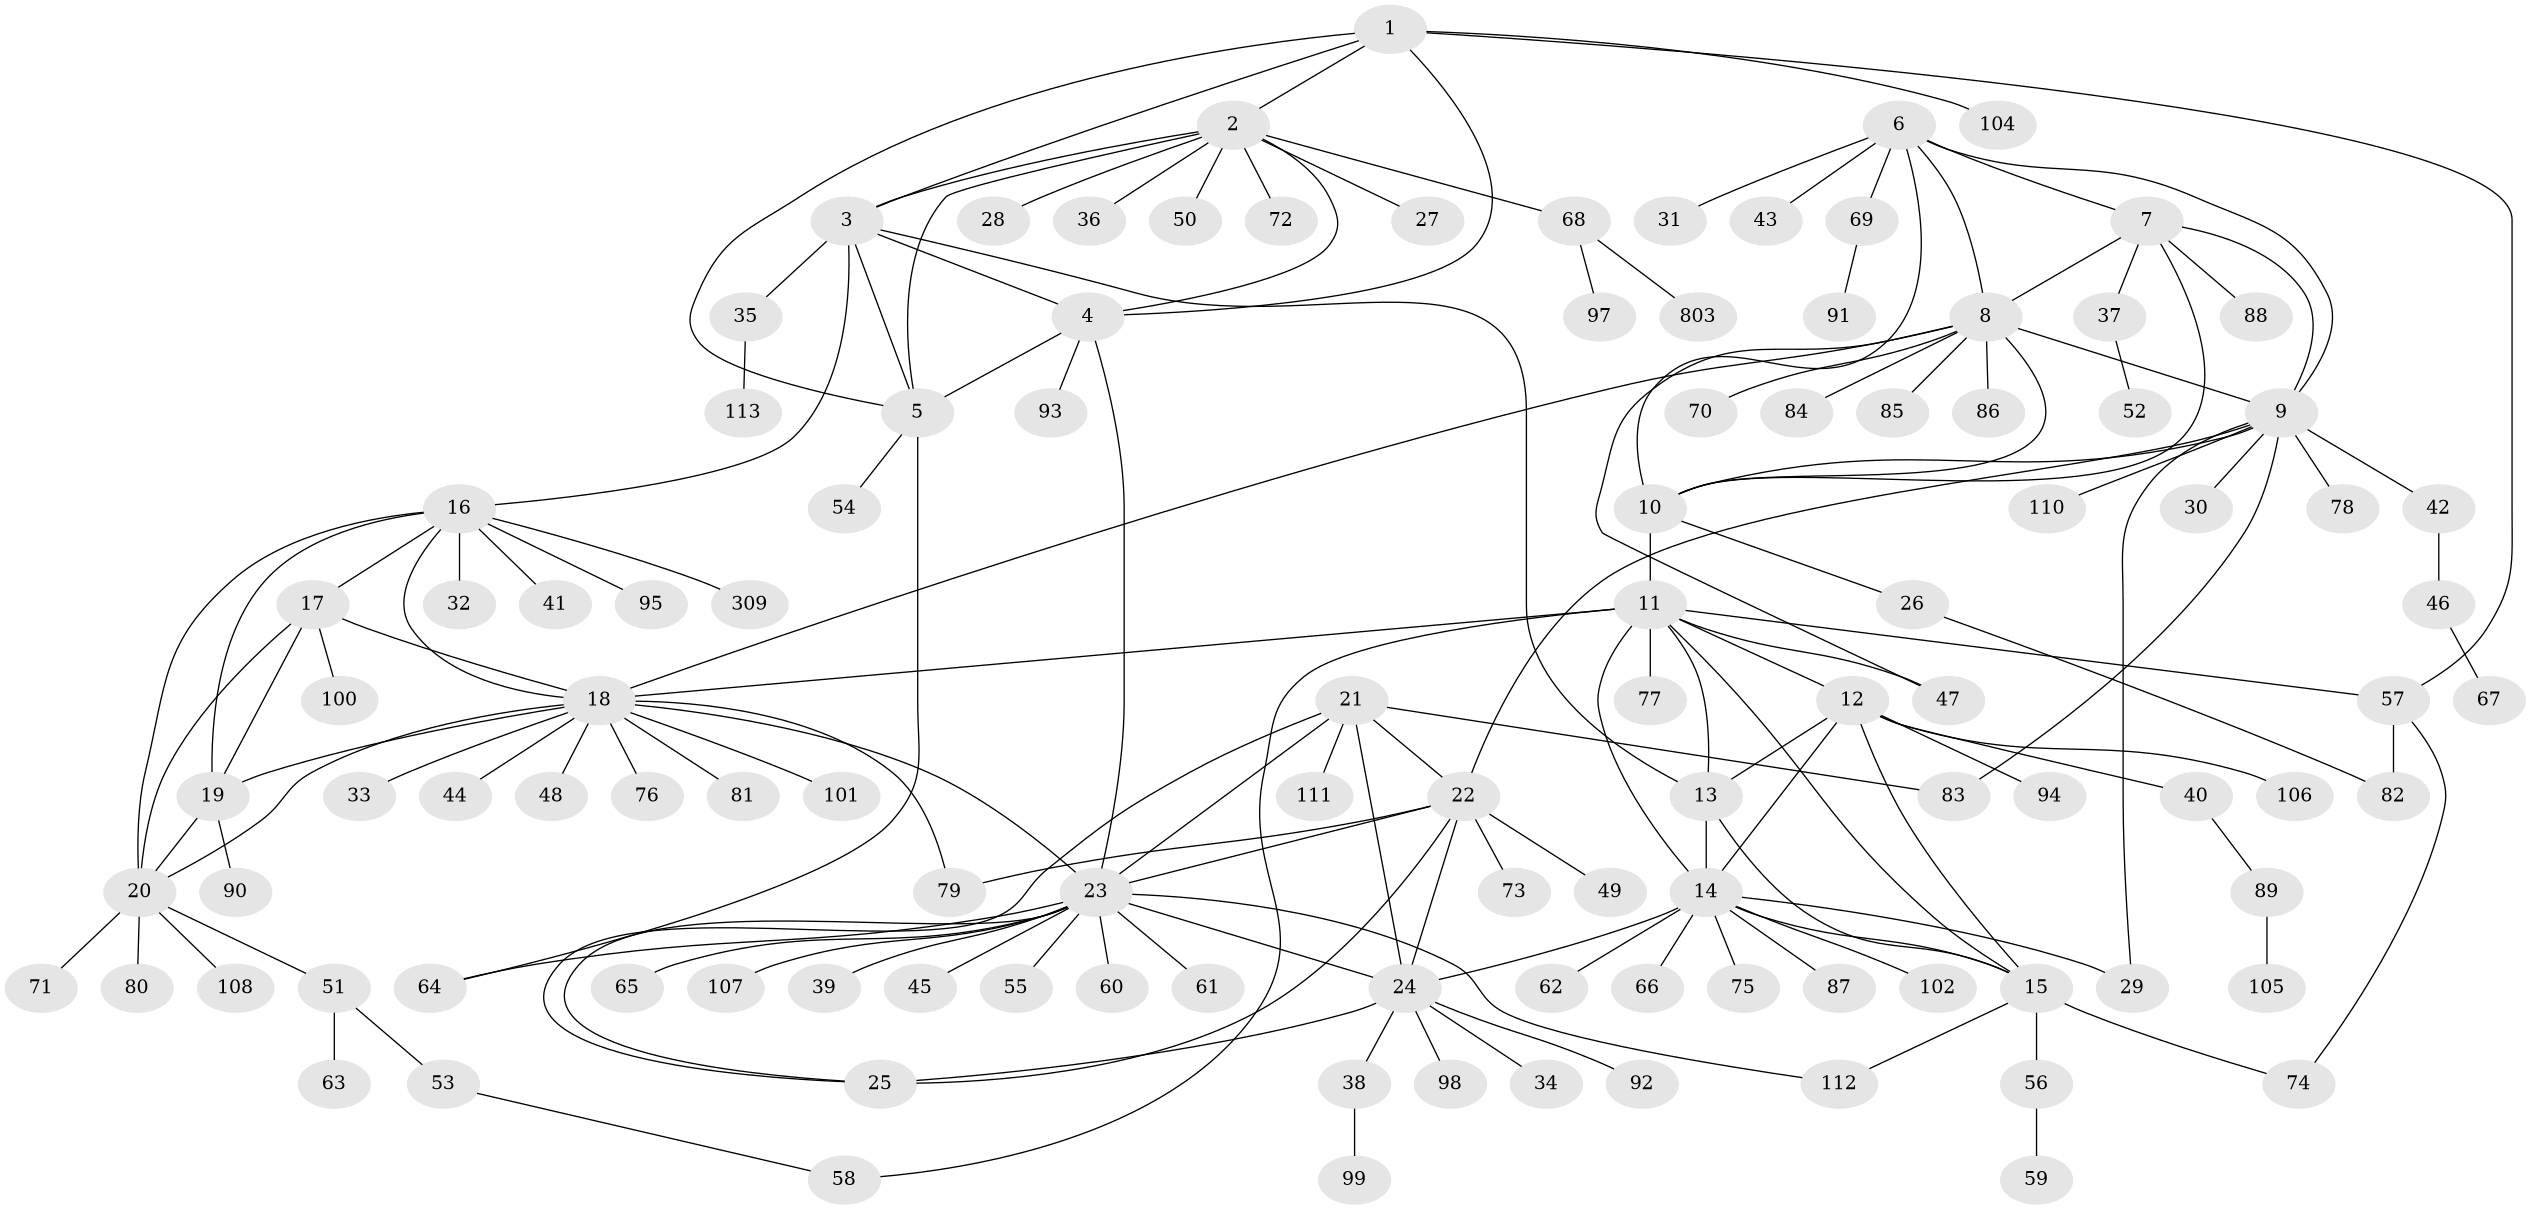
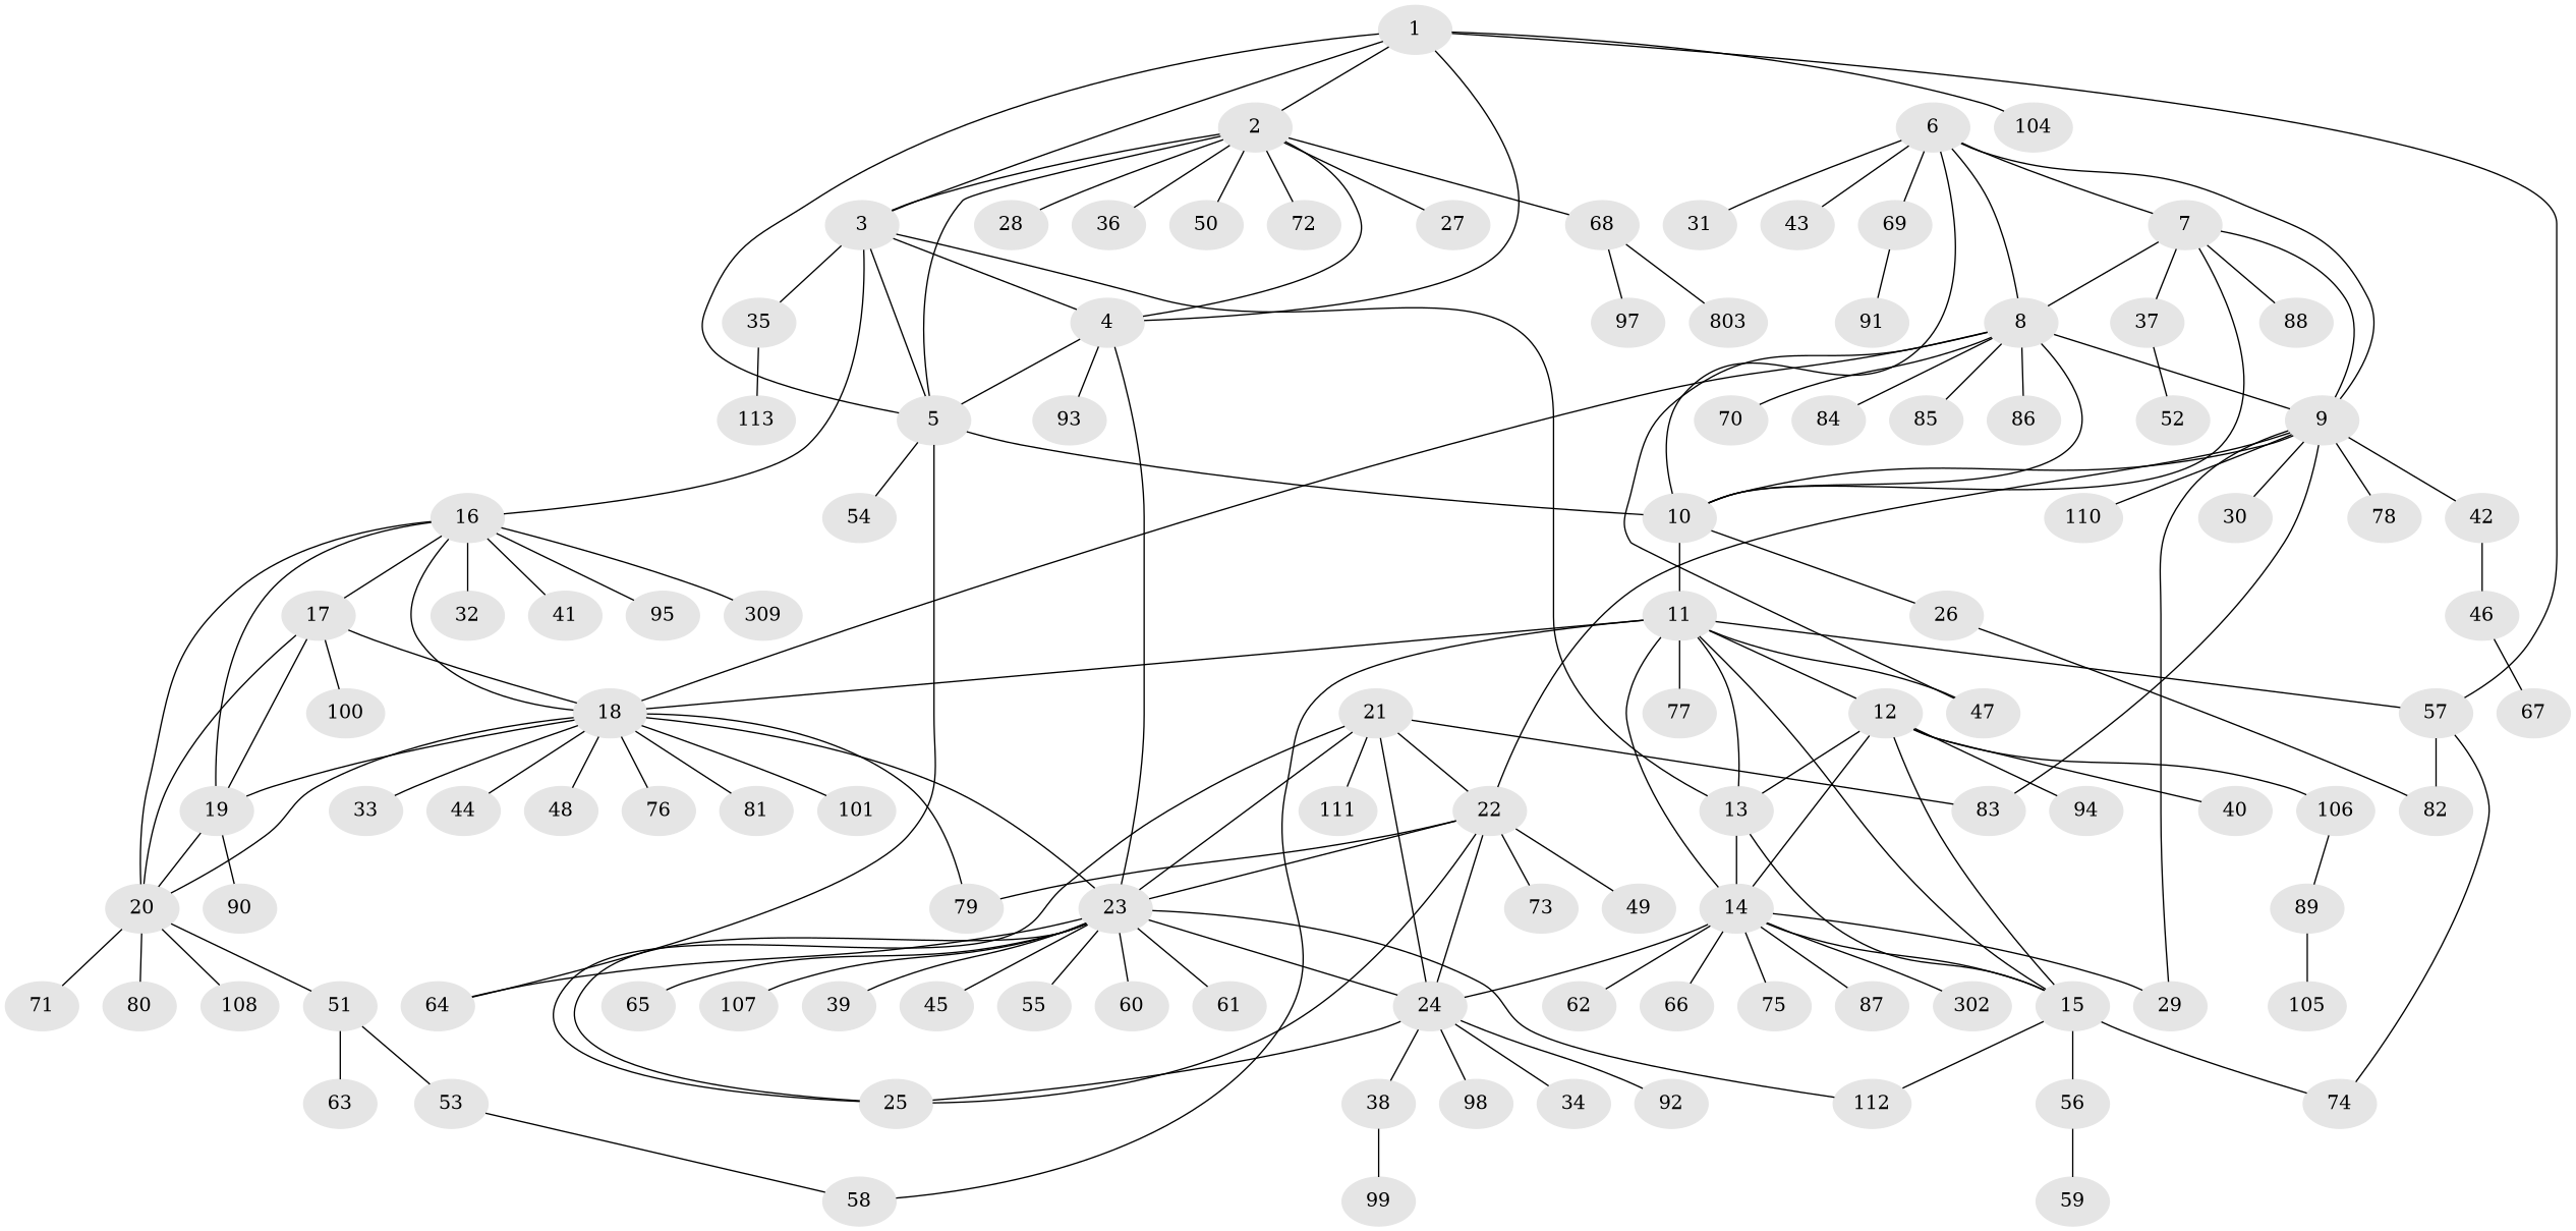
  graph {
    node [color=gray90 style=filled]
    1
    2
    3
    4
    5
    57
    104
    27
    28
    36
    50
    68
    72
    13
    16
    35
    23
    93
    10
    54
    64
    74
    82
    97
    n25 [label=803]
    14
    15
    18
    17
    19
    20
    32
    41
    95
    n35 [label=309]
    113
    24
    112
    25
    39
    45
    55
    60
    61
    65
    107
    11
    26
    6
    7
    8
    9
    31
    43
    69
    37
    88
    47
    70
    84
    85
    86
    22
    29
    30
    42
    78
    83
    110
    91
    52
    33
    44
    48
    76
    79
    81
    101
    49
    73
    46
    12
    58
    77
    40
    94
    106
    62
    66
    75
    87
-   102
+   102 [label=302]
    56
    89
    34
    38
    92
    98
    59
    100
    90
    51
    71
    80
    108
    53
    63
    21
    111
    99
    105
    67
    1 -- 2
    1 -- 3
    1 -- 4
    1 -- 5
    1 -- 57
    1 -- 104
    2 -- 3
    2 -- 4
    2 -- 5
    2 -- 27
    2 -- 28
    2 -- 36
    2 -- 50
    2 -- 68
    2 -- 72
    3 -- 4
    3 -- 5
    3 -- 13
    3 -- 16
    3 -- 35
    4 -- 5
    4 -- 23
    4 -- 93
+   5 -- 10
    5 -- 54
    5 -- 64
    57 -- 74
    57 -- 82
    68 -- 97
    68 -- n25
    13 -- 14
    13 -- 15
    16 -- 18
    16 -- 17
    16 -- 19
    16 -- 20
    16 -- 32
    16 -- 41
    16 -- 95
    16 -- n35
    35 -- 113
    23 -- 64
    23 -- 24
    23 -- 112
    23 -- 25
    23 -- 39
    23 -- 45
    23 -- 55
    23 -- 60
    23 -- 61
    23 -- 65
    23 -- 107
    10 -- 11
    10 -- 26
    14 -- 15
    14 -- 24
    14 -- 29
    14 -- 62
    14 -- 66
    14 -- 75
    14 -- 87
    14 -- 102
    15 -- 74
    15 -- 112
    15 -- 56
    18 -- 23
    18 -- 19
    18 -- 20
    18 -- 33
    18 -- 44
    18 -- 48
    18 -- 76
    18 -- 79
    18 -- 81
    18 -- 101
    17 -- 18
    17 -- 19
    17 -- 20
    17 -- 100
    19 -- 20
    19 -- 90
    20 -- 51
    20 -- 71
    20 -- 80
    20 -- 108
    24 -- 25
    24 -- 34
    24 -- 38
    24 -- 92
    24 -- 98
    11 -- 57
    11 -- 13
    11 -- 14
    11 -- 15
    11 -- 18
    11 -- 47
    11 -- 12
    11 -- 58
    11 -- 77
    26 -- 82
    6 -- 10
    6 -- 7
    6 -- 8
    6 -- 9
    6 -- 31
    6 -- 43
    6 -- 69
    7 -- 10
    7 -- 8
    7 -- 9
    7 -- 37
    7 -- 88
    8 -- 10
    8 -- 18
    8 -- 9
    8 -- 47
    8 -- 70
    8 -- 84
    8 -- 85
    8 -- 86
    9 -- 10
    9 -- 22
    9 -- 29
    9 -- 30
    9 -- 42
    9 -- 78
    9 -- 83
    9 -- 110
    69 -- 91
    37 -- 52
    22 -- 23
    22 -- 24
    22 -- 25
    22 -- 79
    22 -- 49
    22 -- 73
    42 -- 46
    46 -- 67
    12 -- 13
    12 -- 14
    12 -- 15
    12 -- 40
    12 -- 94
    12 -- 106
-   40 -- 89
+   106 -- 89
    56 -- 59
    89 -- 105
    38 -- 99
    51 -- 53
    51 -- 63
    53 -- 58
    21 -- 23
    21 -- 24
    21 -- 25
    21 -- 22
    21 -- 83
    21 -- 111
  }
